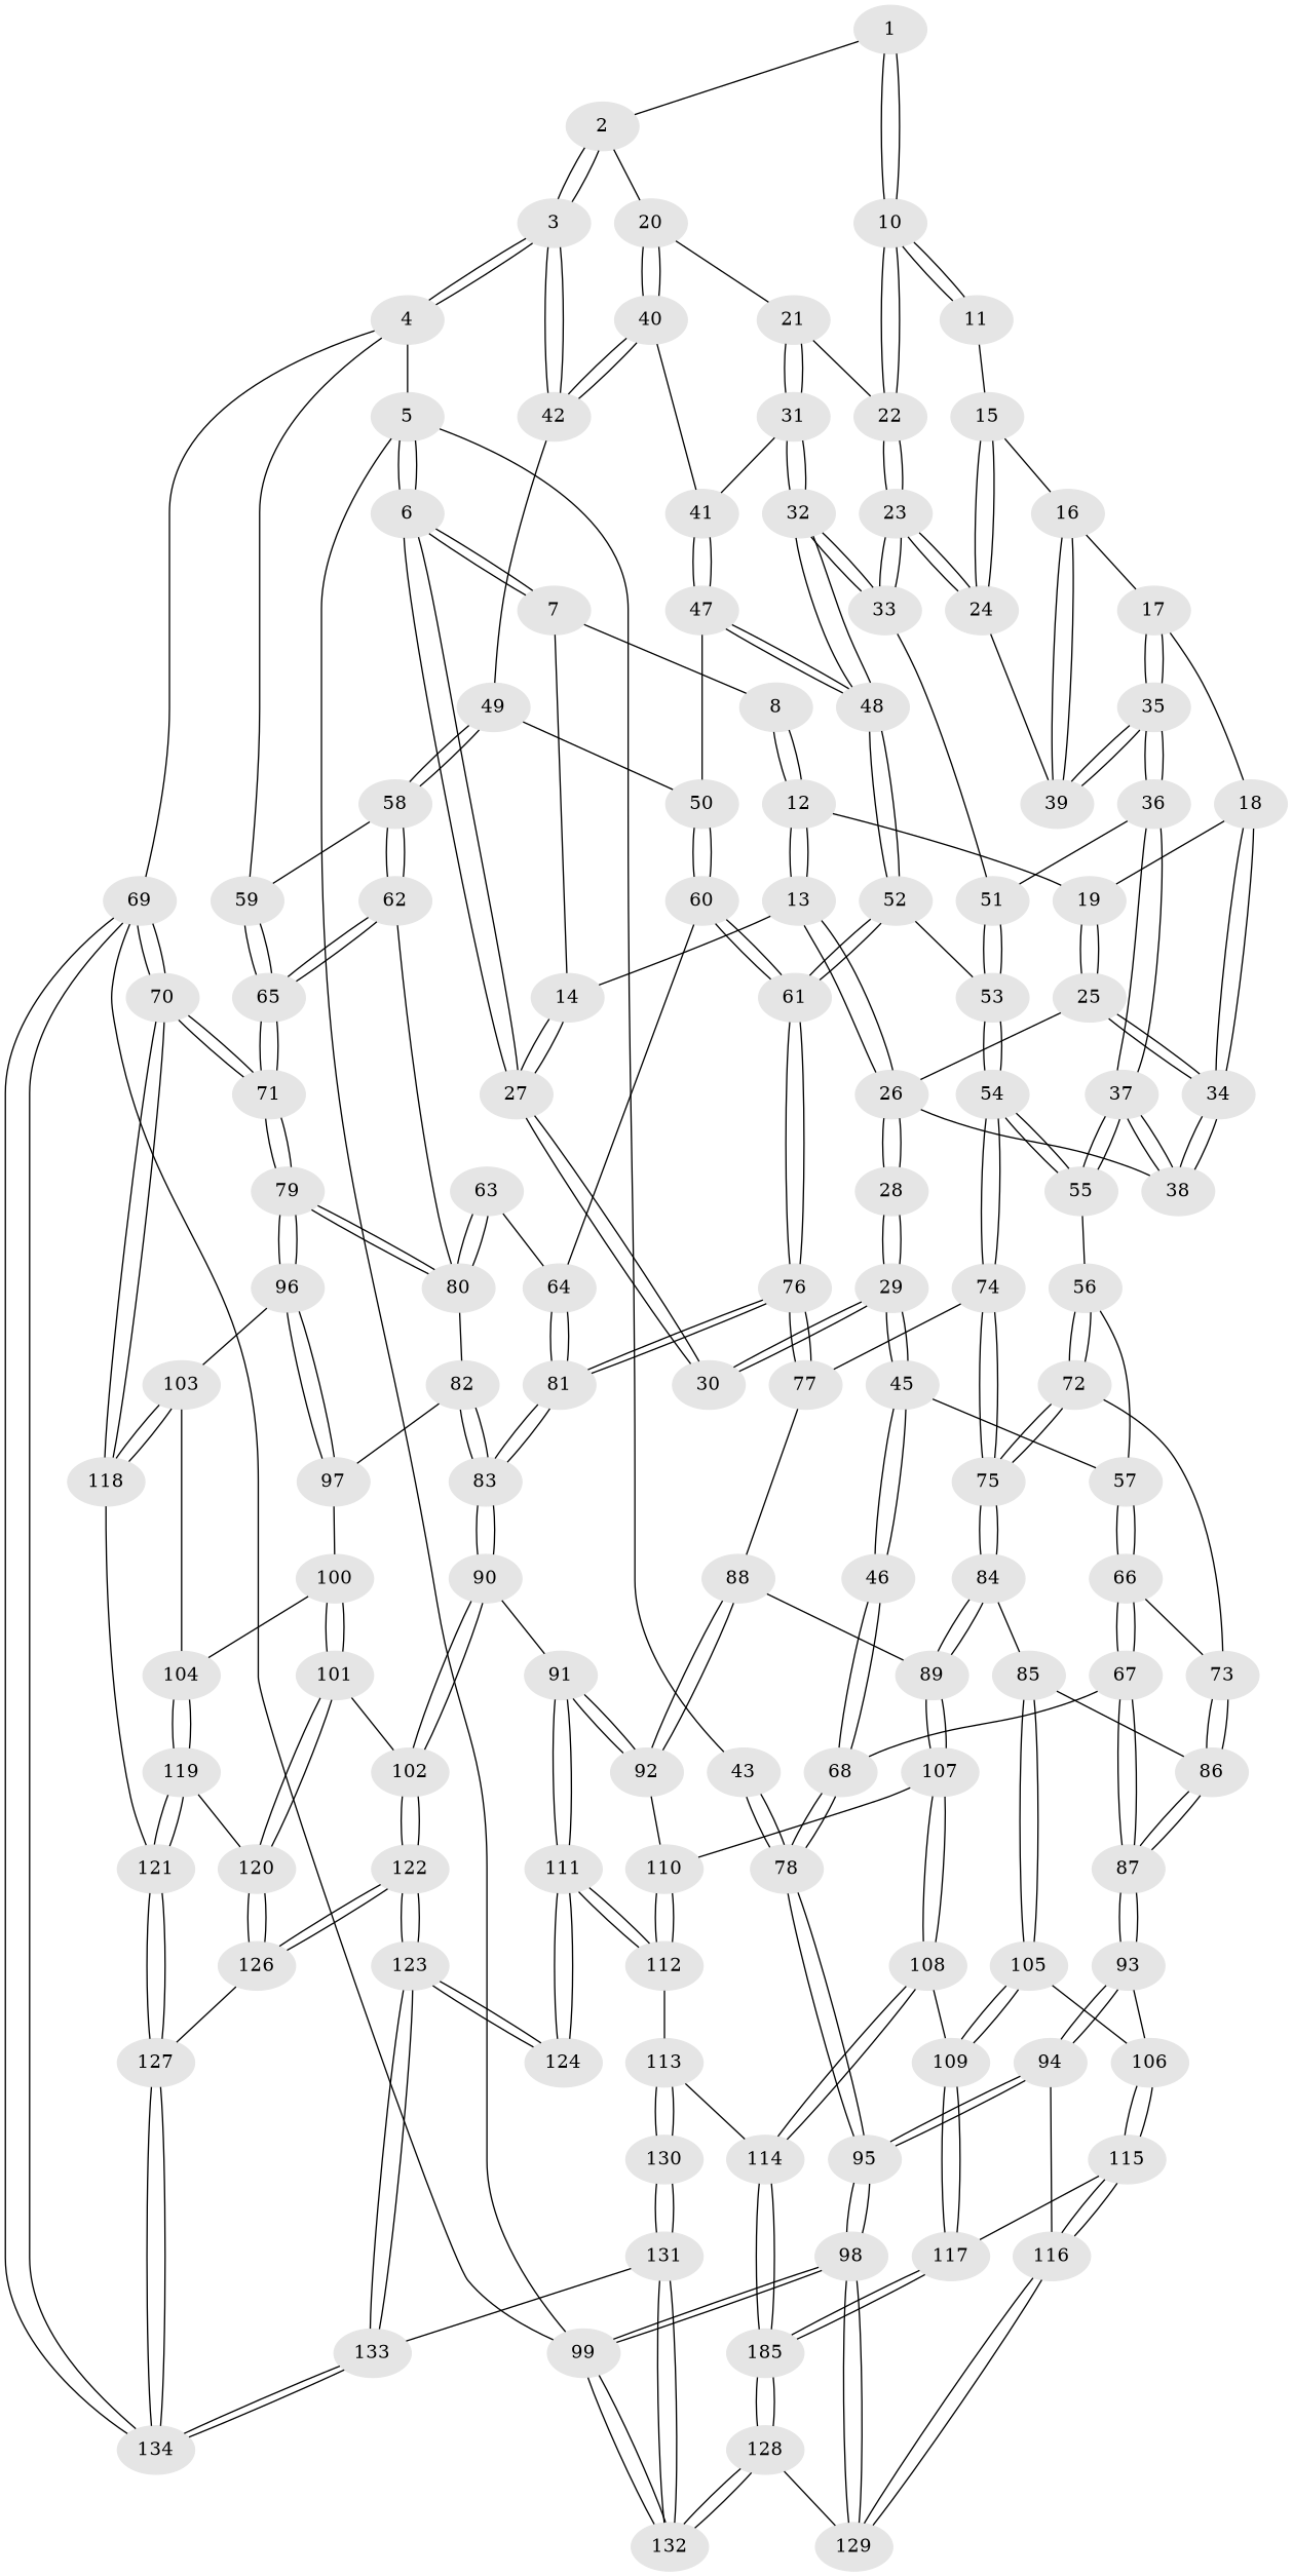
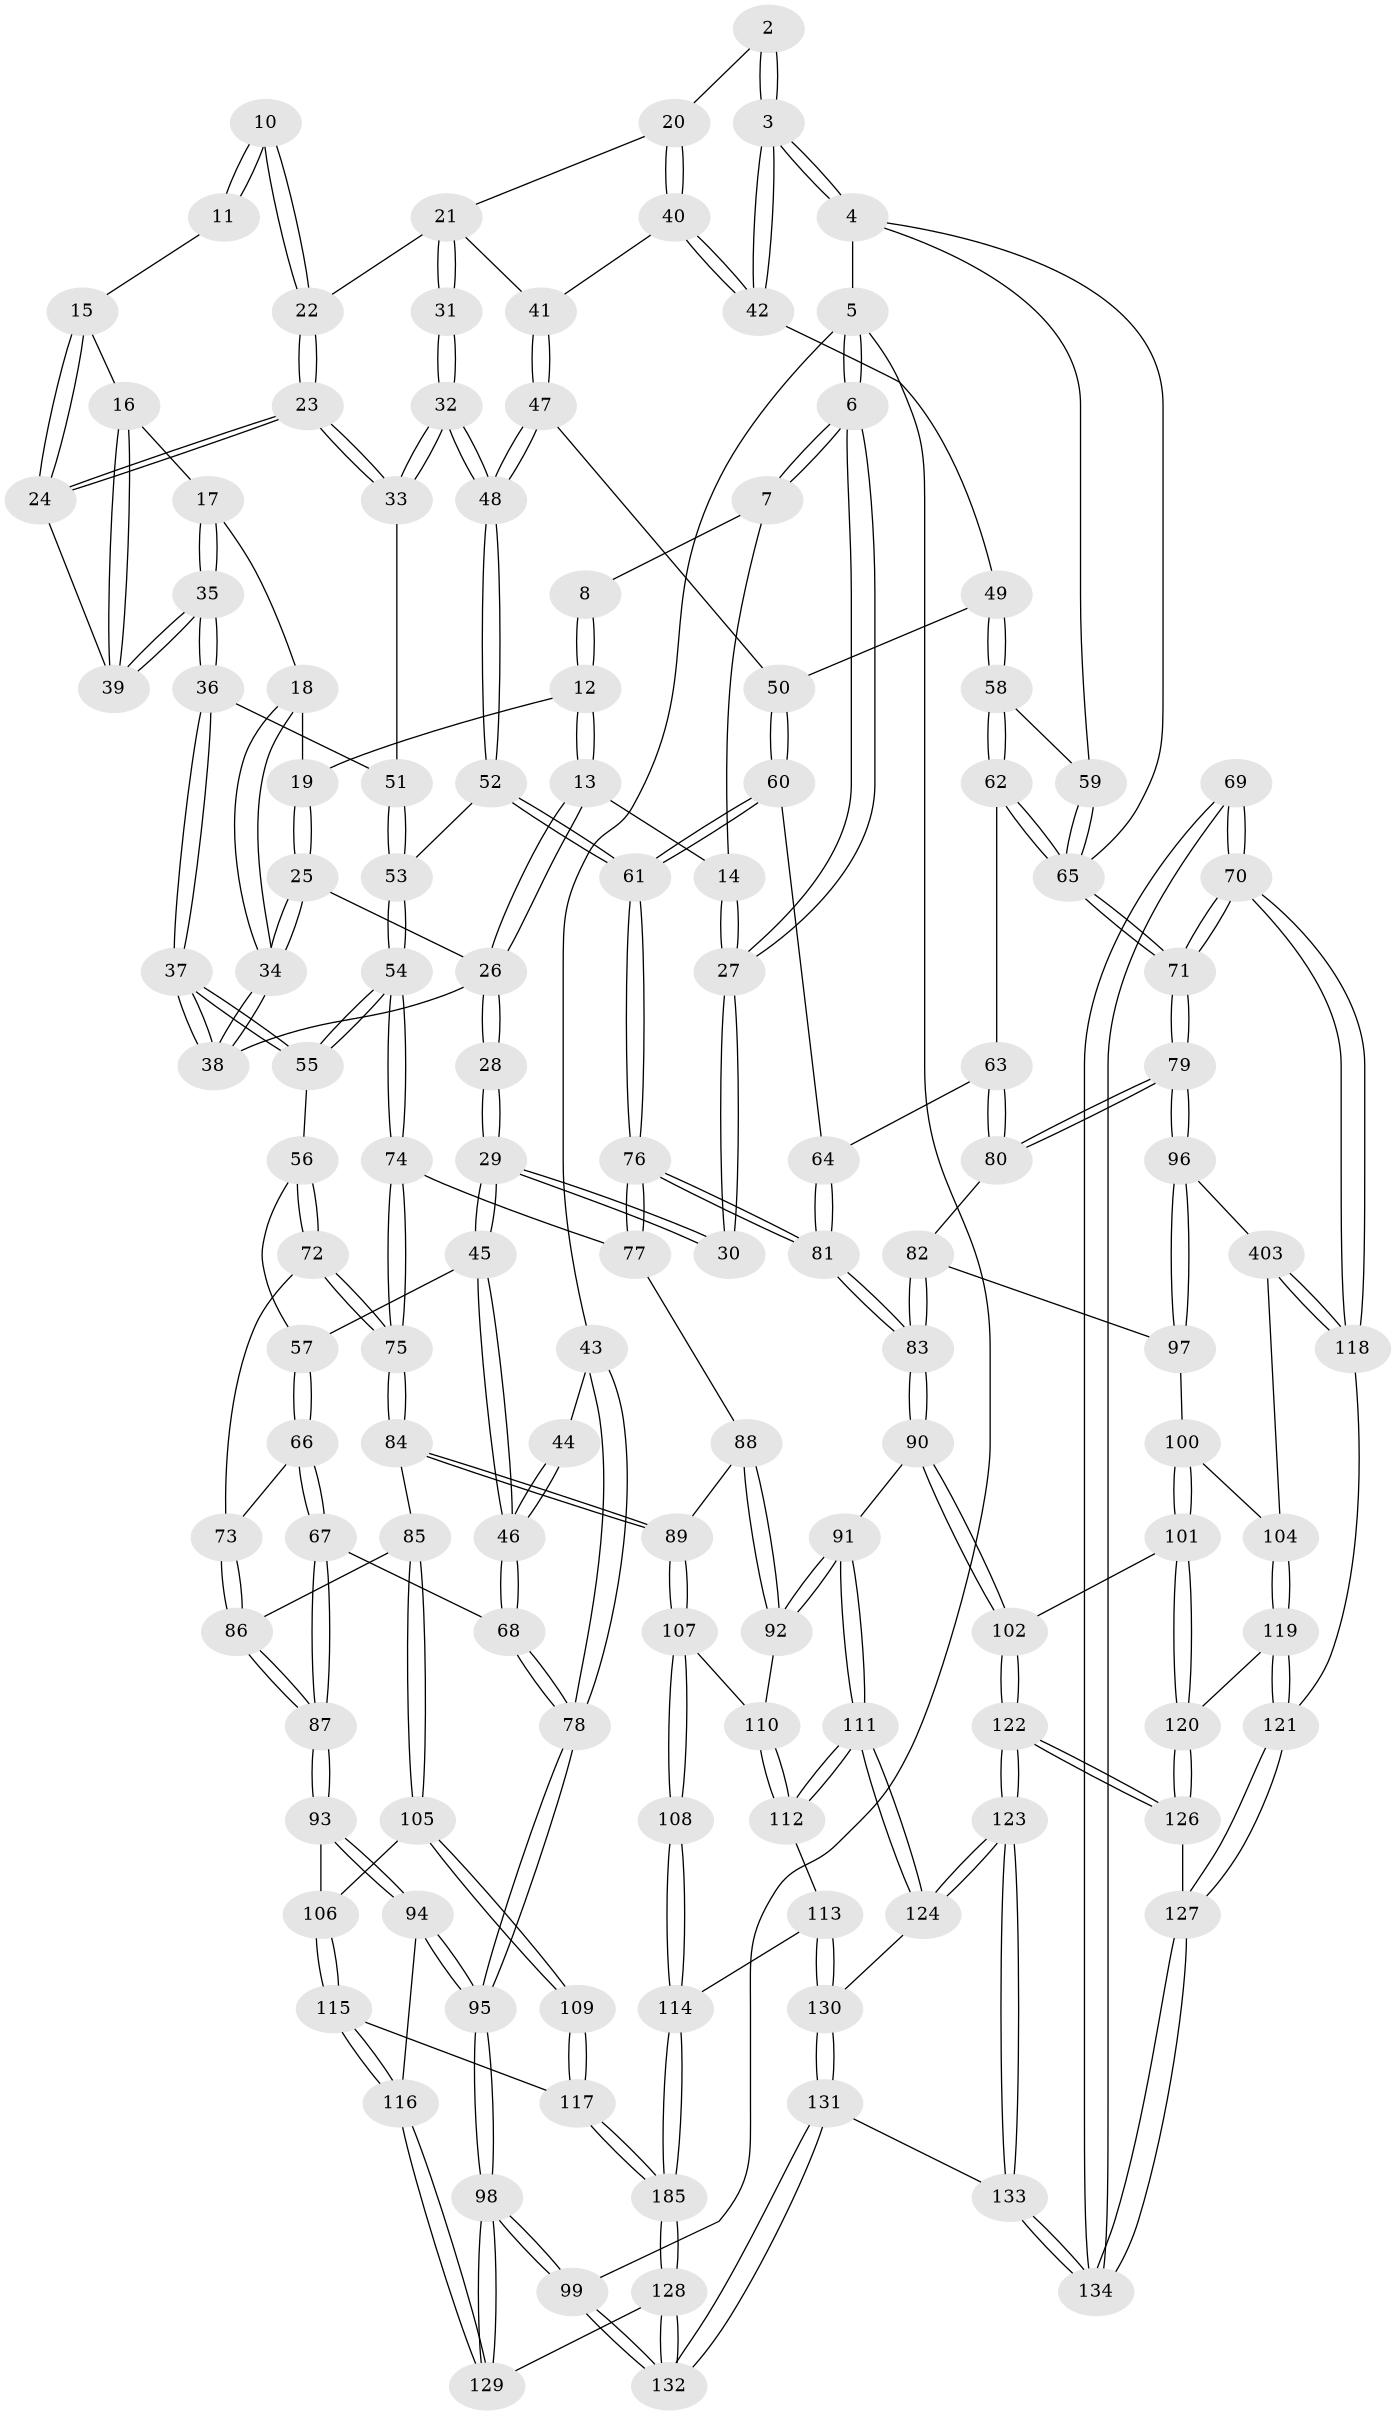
  graph {
    node [color=gray90 style=filled]
-   1
    2
    10
    3
    20
    11
    22
    4
    42
    21
    40
    5
    59
    69
    49
    6
    43
    99
    65
    70
    134
    7
    27
+   44
    78
    132
    8
    14
    30
    12
    13
    19
    15
    23
    16
    24
    26
    25
    28
    38
    17
    39
    18
    35
    34
    36
    31
    41
    32
    33
    51
    29
    45
    46
    57
    48
    47
    52
    53
    37
    55
    56
    50
    58
    95
    68
    66
    60
    61
    62
    64
    54
    76
    74
    75
    77
    72
    73
    67
    63
    71
    81
    80
    82
    83
    79
    87
    86
    93
    118
    121
    96
    84
    88
    85
    89
    92
    98
    97
-   103
+   103 [label=403]
    90
    100
    91
    102
    105
    107
    106
    109
    94
    110
    108
    111
    122
    112
    124
    116
    115
    129
    104
    101
    120
    119
    126
    123
    117
    114
    n127 [label=185]
    113
    130
    131
    128
    127
    133
-   1 -- 2
-   1 -- 10
-   1 -- 10
    2 -- 3
    2 -- 3
    2 -- 20
    10 -- 11
    10 -- 11
    10 -- 22
    10 -- 22
    3 -- 4
    3 -- 4
    3 -- 42
    3 -- 42
    20 -- 21
    20 -- 40
    20 -- 40
    11 -- 15
    22 -- 23
    22 -- 23
    4 -- 5
    4 -- 59
-   4 -- 69
+   4 -- 65
    42 -- 49
    21 -- 22
    21 -- 31
    21 -- 31
    40 -- 42
    40 -- 42
    40 -- 41
    5 -- 6
    5 -- 6
    5 -- 43
    5 -- 99
    59 -- 65
    59 -- 65
-   69 -- 99
    69 -- 70
    69 -- 70
    69 -- 134
    69 -- 134
    49 -- 50
    49 -- 58
    49 -- 58
    6 -- 7
    6 -- 7
    6 -- 27
    6 -- 27
+   43 -- 44
    43 -- 78
    43 -- 78
    99 -- 132
    99 -- 132
    65 -- 71
    65 -- 71
    70 -- 71
    70 -- 71
    70 -- 118
    70 -- 118
    7 -- 8
    7 -- 14
    27 -- 30
    27 -- 30
+   44 -- 46
+   44 -- 46
    78 -- 95
    78 -- 95
    8 -- 12
    8 -- 12
    14 -- 27
    14 -- 27
    12 -- 13
    12 -- 13
    12 -- 19
    13 -- 14
    13 -- 26
    13 -- 26
    19 -- 25
    19 -- 25
    15 -- 16
    15 -- 24
    15 -- 24
    23 -- 24
    23 -- 24
    23 -- 33
    23 -- 33
    16 -- 17
    16 -- 39
    16 -- 39
    24 -- 39
    26 -- 28
    26 -- 28
    26 -- 38
    25 -- 26
    25 -- 34
    25 -- 34
    28 -- 29
    28 -- 29
    17 -- 18
    17 -- 35
    17 -- 35
    18 -- 19
    18 -- 34
    18 -- 34
    35 -- 39
    35 -- 39
    35 -- 36
    35 -- 36
    34 -- 38
    34 -- 38
    36 -- 51
    36 -- 37
    36 -- 37
-   31 -- 41
+   21 -- 41
    31 -- 32
    31 -- 32
    41 -- 47
    41 -- 47
    32 -- 33
    32 -- 33
    32 -- 48
    32 -- 48
    33 -- 51
    51 -- 53
    51 -- 53
    29 -- 30
    29 -- 30
    29 -- 45
    29 -- 45
    45 -- 46
    45 -- 46
    45 -- 57
    46 -- 68
    46 -- 68
    57 -- 66
    57 -- 66
    48 -- 52
    48 -- 52
    47 -- 48
    47 -- 48
    47 -- 50
    52 -- 53
    52 -- 61
    52 -- 61
    53 -- 54
    53 -- 54
    37 -- 38
    37 -- 38
    37 -- 55
    37 -- 55
    55 -- 56
    56 -- 57
    56 -- 72
    56 -- 72
    50 -- 60
    50 -- 60
    58 -- 59
    58 -- 62
    58 -- 62
    95 -- 98
    95 -- 98
    68 -- 78
    68 -- 78
    66 -- 73
    66 -- 67
    66 -- 67
    60 -- 61
    60 -- 61
    60 -- 64
    61 -- 76
    61 -- 76
    62 -- 65
    62 -- 65
-   62 -- 80
+   62 -- 63
    64 -- 81
    64 -- 81
    54 -- 55
    54 -- 55
    54 -- 74
    54 -- 74
    76 -- 77
    76 -- 77
    76 -- 81
    76 -- 81
    74 -- 75
    74 -- 75
    74 -- 77
    75 -- 84
    75 -- 84
    77 -- 88
    72 -- 75
    72 -- 75
    72 -- 73
    73 -- 86
    73 -- 86
    67 -- 68
    67 -- 87
    67 -- 87
    63 -- 64
    63 -- 80
    63 -- 80
    71 -- 79
    71 -- 79
    81 -- 83
    81 -- 83
    80 -- 82
    82 -- 83
    82 -- 83
    82 -- 97
    83 -- 90
    83 -- 90
    79 -- 80
    79 -- 80
    79 -- 96
    79 -- 96
    87 -- 93
    87 -- 93
    86 -- 87
    86 -- 87
    93 -- 106
    93 -- 94
    93 -- 94
    118 -- 121
    121 -- 127
    121 -- 127
    96 -- 97
    96 -- 97
    96 -- 103
    84 -- 85
    84 -- 89
    84 -- 89
    88 -- 89
    88 -- 92
    88 -- 92
    85 -- 86
    85 -- 105
    85 -- 105
    89 -- 107
    89 -- 107
    92 -- 110
    98 -- 99
    98 -- 99
    98 -- 129
    98 -- 129
    97 -- 100
    103 -- 118
    103 -- 118
    103 -- 104
    90 -- 91
    90 -- 102
    90 -- 102
    100 -- 104
    100 -- 101
    100 -- 101
    91 -- 92
    91 -- 92
    91 -- 111
    91 -- 111
    102 -- 122
    102 -- 122
    105 -- 106
    105 -- 109
    105 -- 109
    107 -- 110
    107 -- 108
    107 -- 108
    106 -- 115
    106 -- 115
    109 -- 117
    109 -- 117
    94 -- 95
    94 -- 95
    94 -- 116
    110 -- 112
    110 -- 112
-   108 -- 109
    108 -- 114
    108 -- 114
    111 -- 112
    111 -- 112
    111 -- 124
    111 -- 124
    122 -- 126
    122 -- 126
    122 -- 123
    122 -- 123
    112 -- 113
+   124 -- 130
    116 -- 129
    116 -- 129
    115 -- 116
    115 -- 116
    115 -- 117
    104 -- 119
    104 -- 119
    101 -- 102
    101 -- 120
    101 -- 120
    120 -- 126
    120 -- 126
    119 -- 121
    119 -- 121
    119 -- 120
    126 -- 127
    123 -- 124
    123 -- 124
    123 -- 133
    123 -- 133
    117 -- n127
    117 -- n127
    114 -- n127
    114 -- n127
    n127 -- 128
    n127 -- 128
    113 -- 114
    113 -- 130
    113 -- 130
    130 -- 131
    130 -- 131
    131 -- 132
    131 -- 132
    131 -- 133
    128 -- 132
    128 -- 132
    128 -- 129
    127 -- 134
    127 -- 134
    133 -- 134
    133 -- 134
  }
